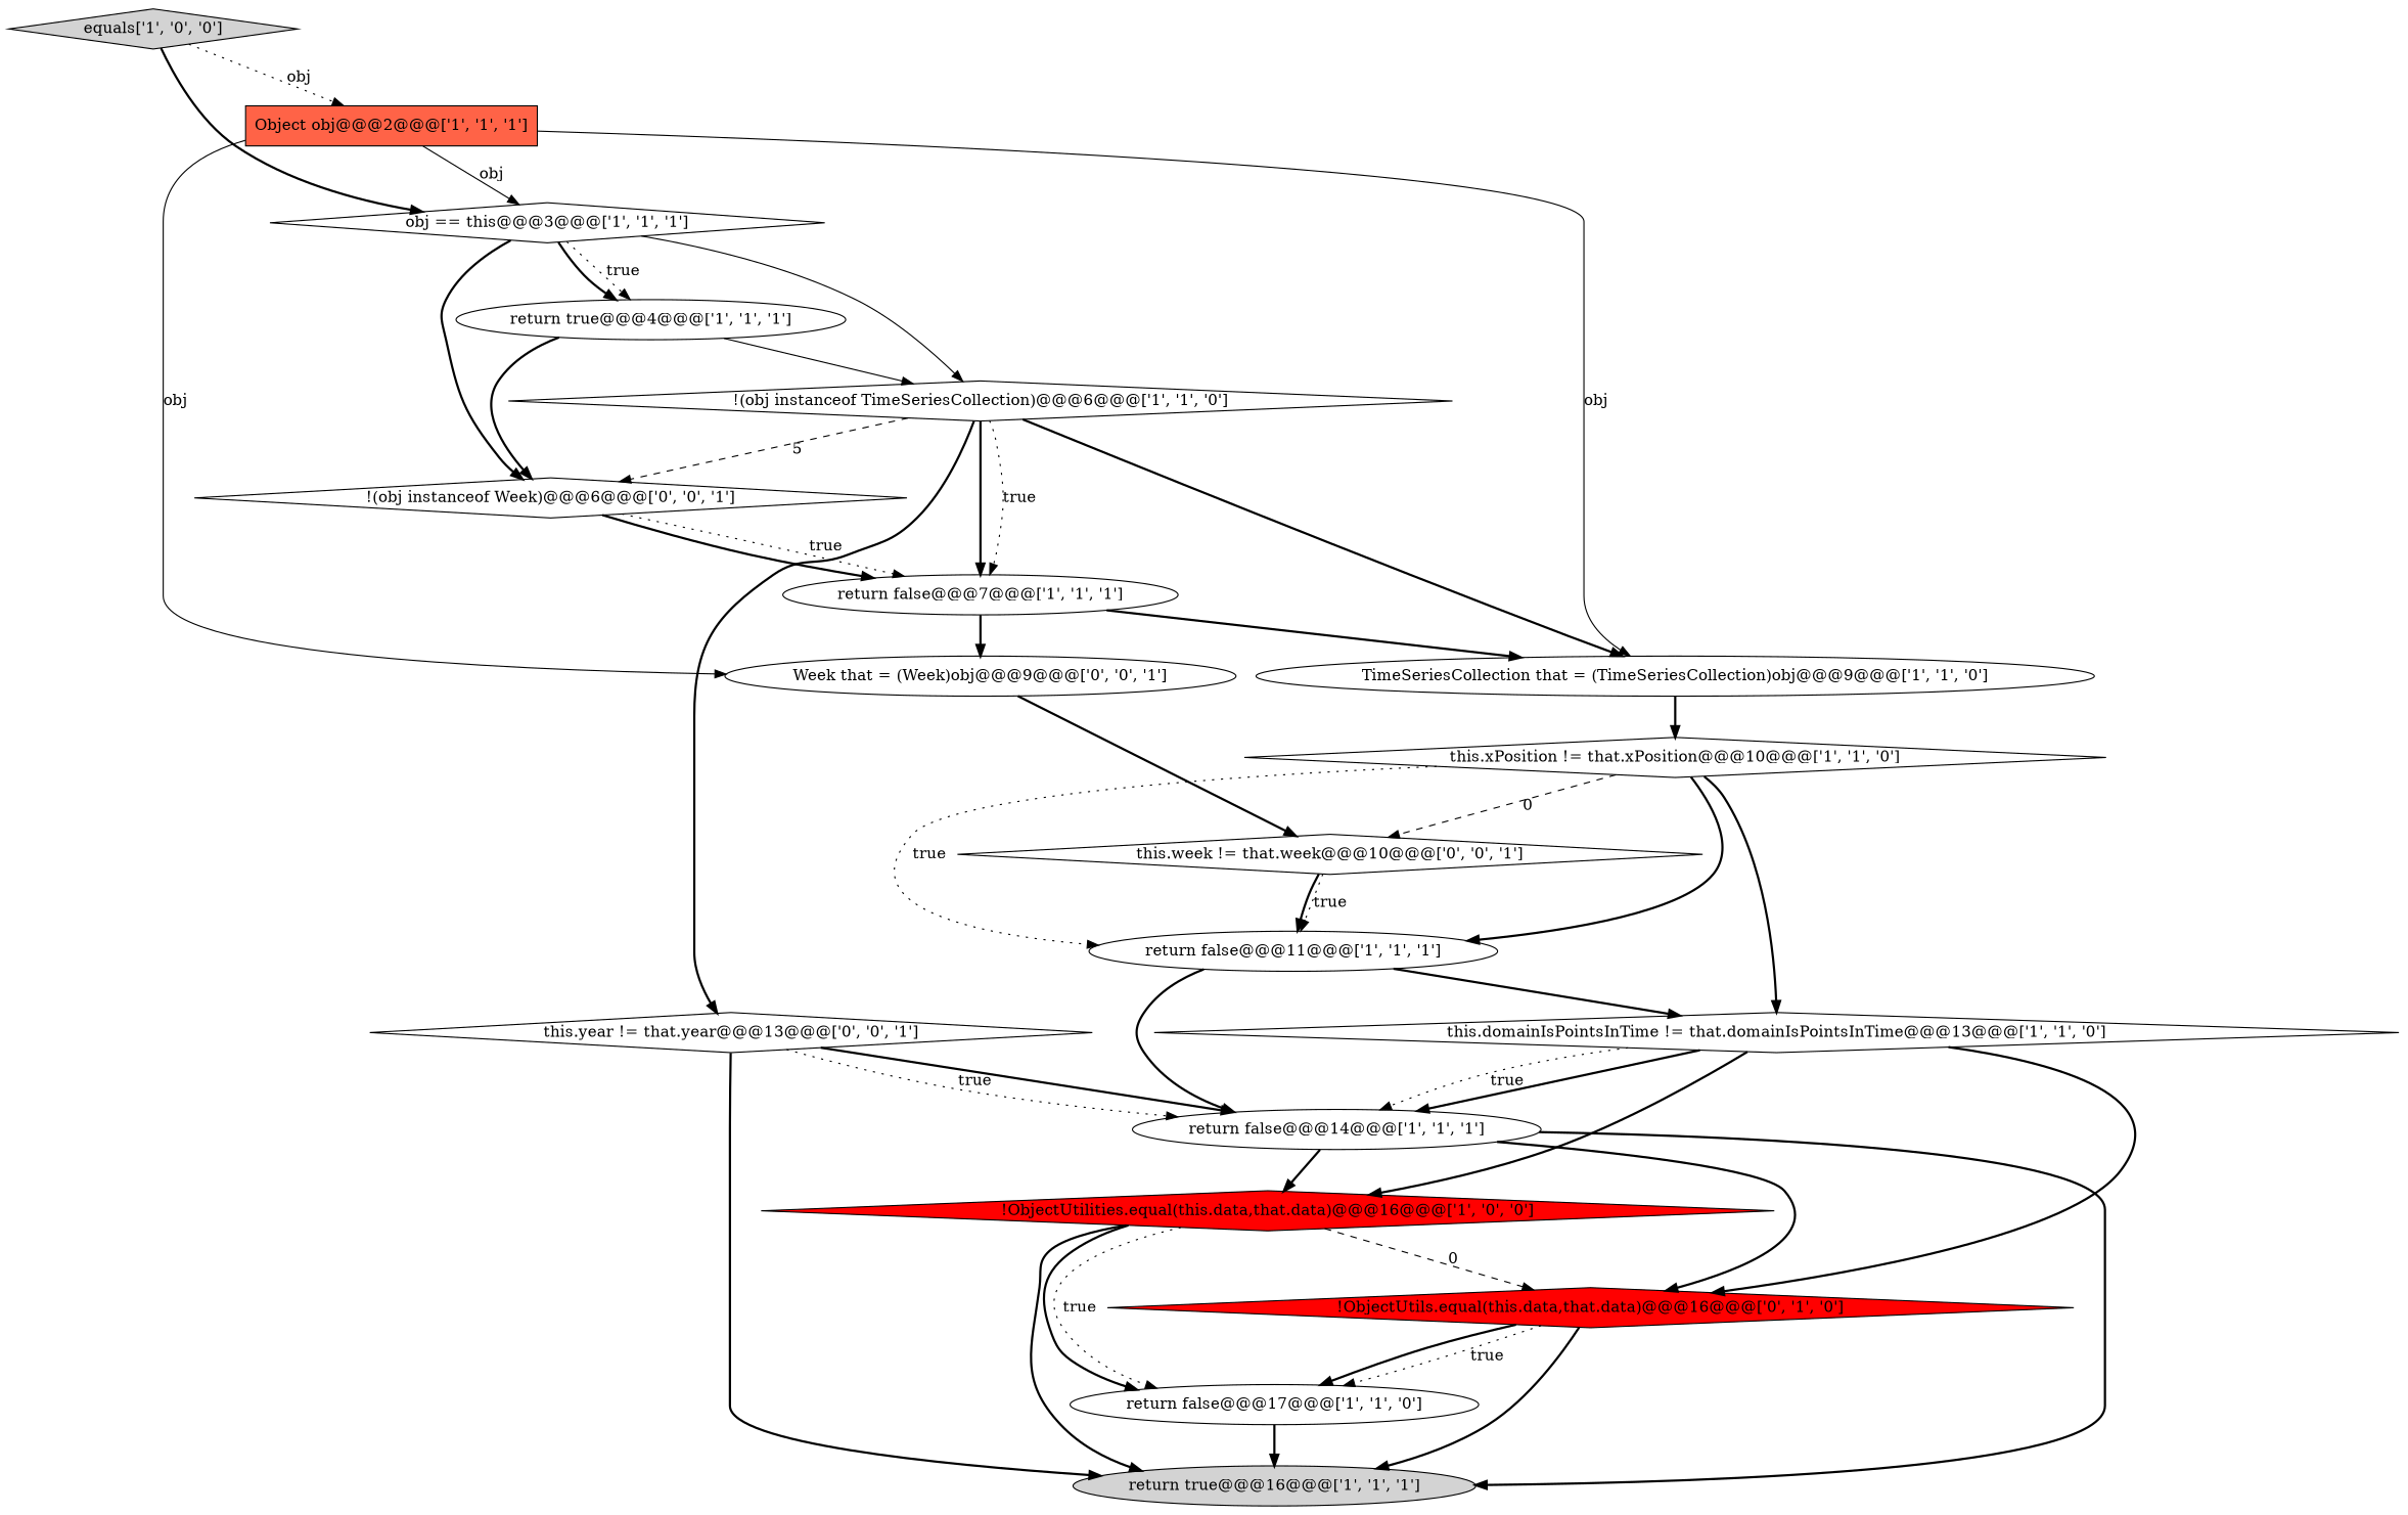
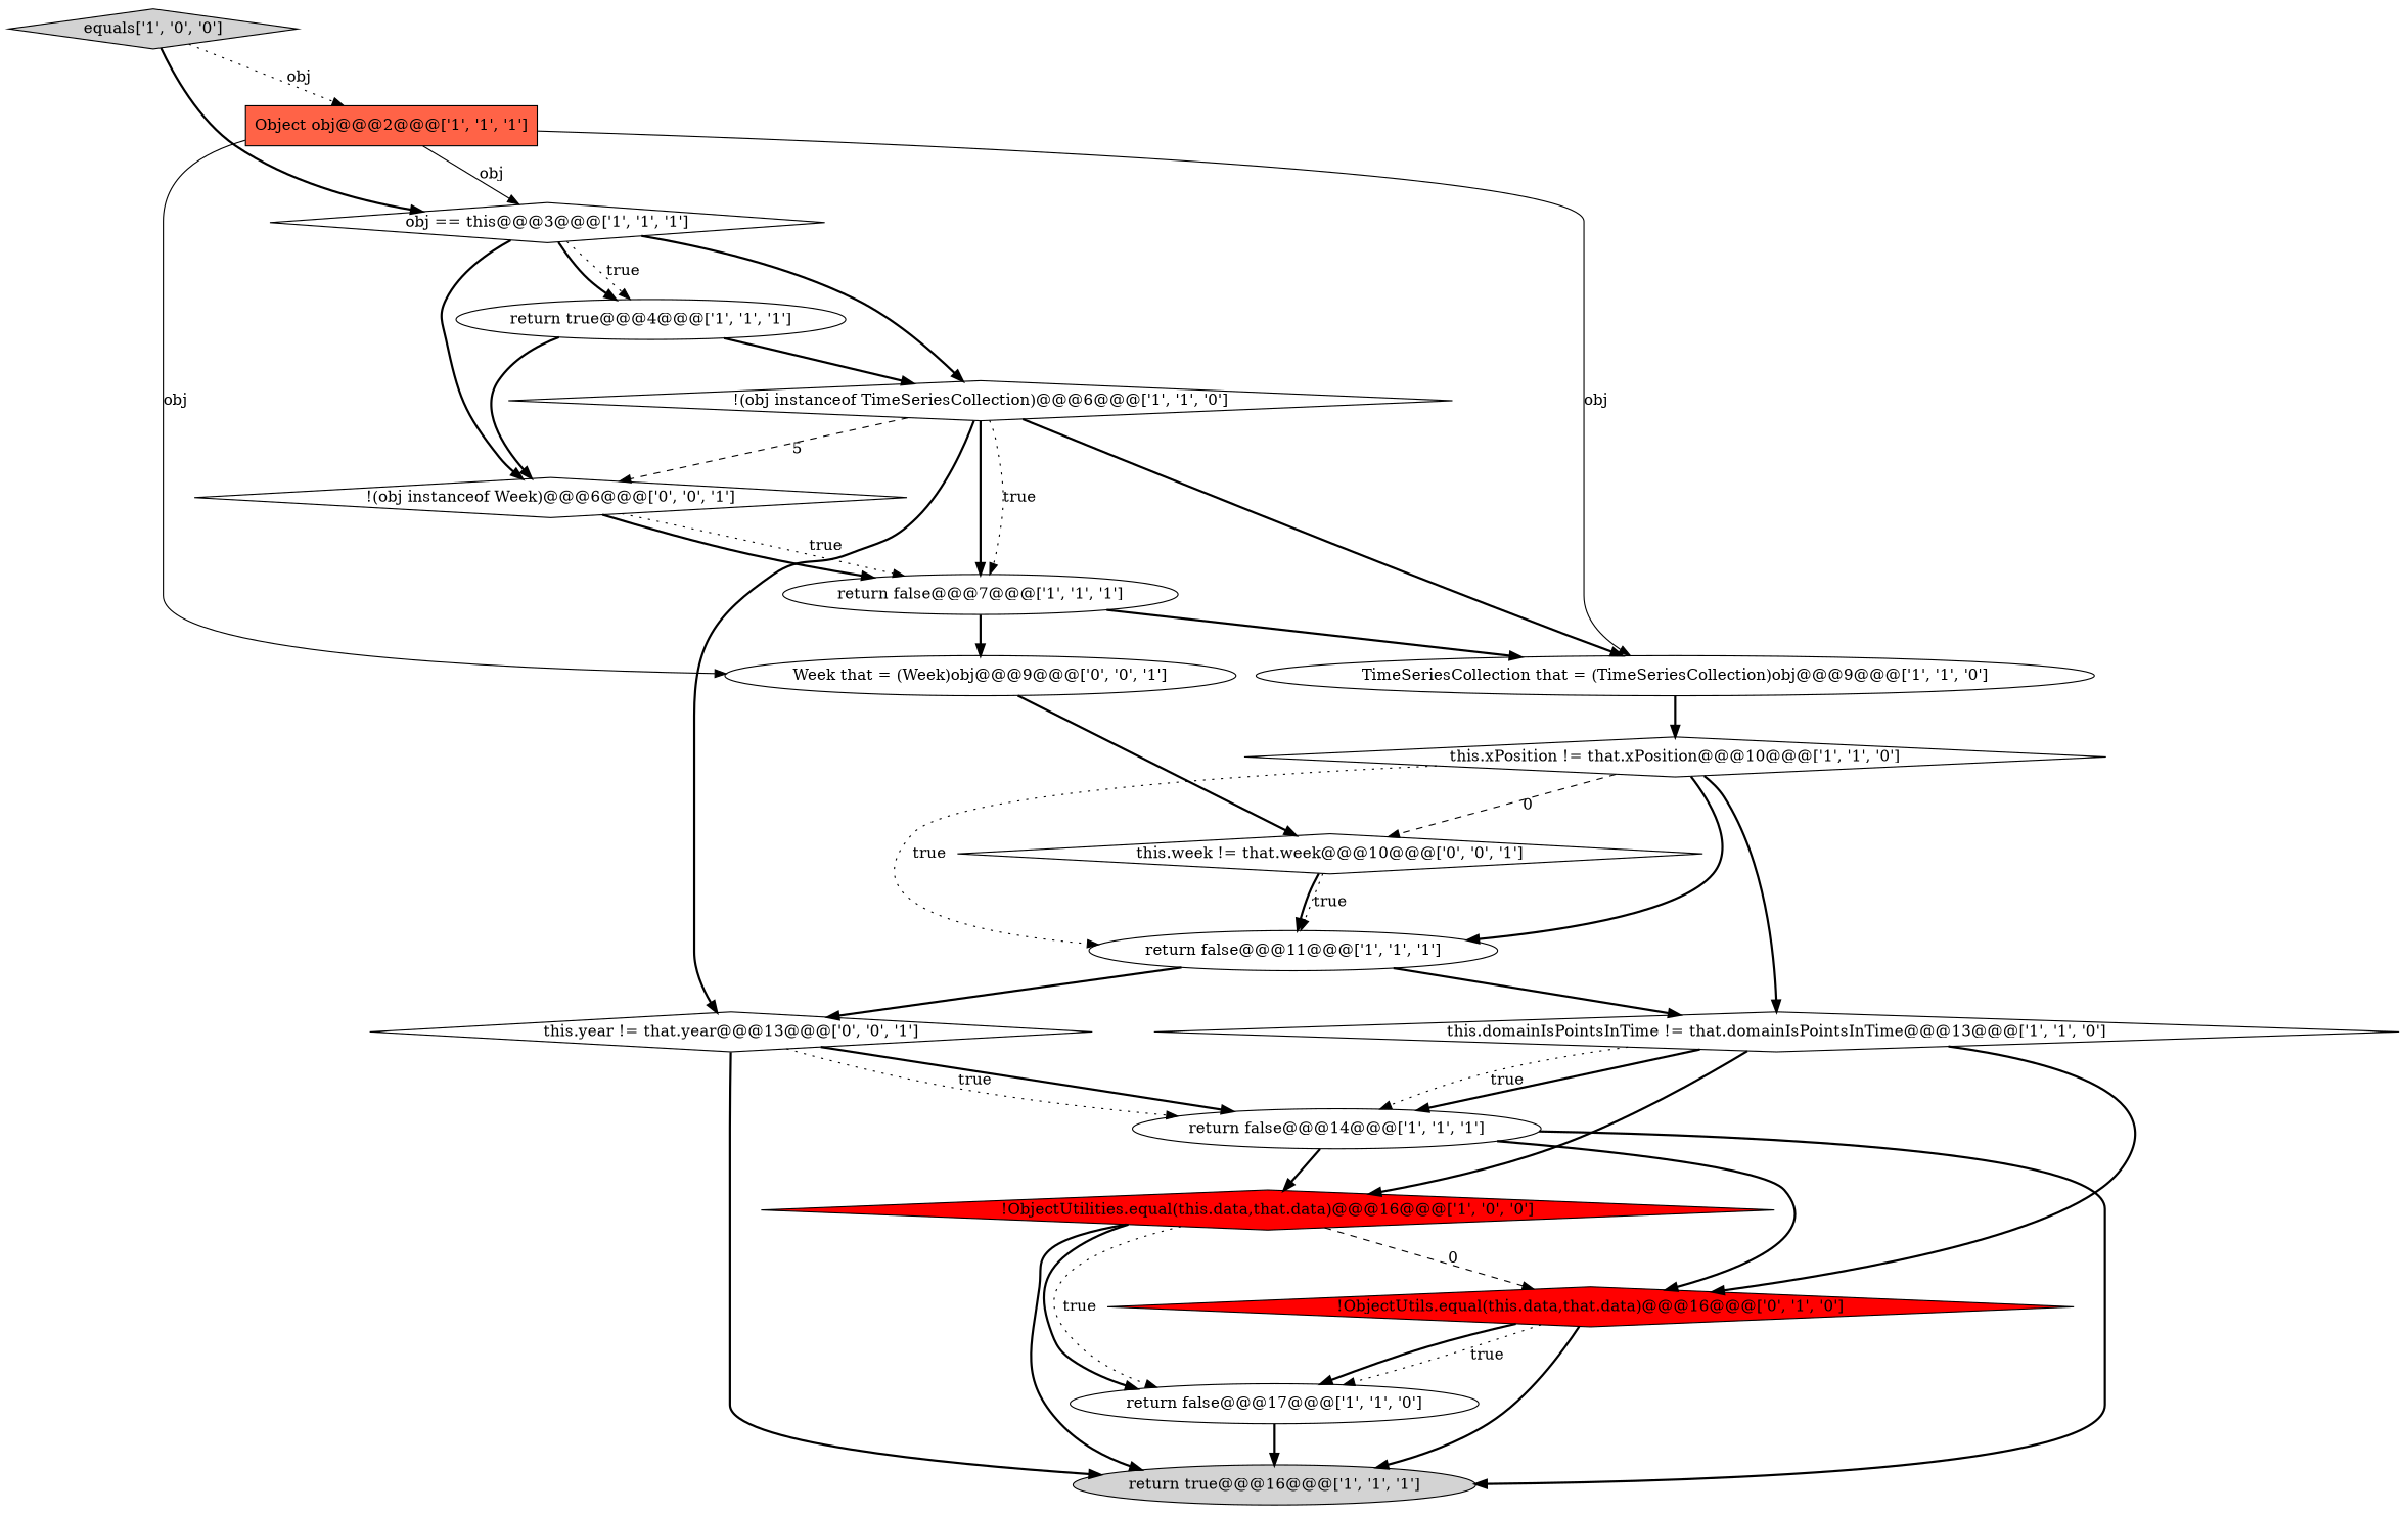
  digraph {
    node [fillcolor=white shape=diamond style=filled]
    edge [style=bold]
    n1 [label="return false@@@11@@@['1', '1', '1']" shape=ellipse]
    n2 [label="this.year != that.year@@@13@@@['0', '0', '1']"]
    n3 [label="this.domainIsPointsInTime != that.domainIsPointsInTime@@@13@@@['1', '1', '0']"]
    n4 [fillcolor=lightgray label="return true@@@16@@@['1', '1', '1']" shape=ellipse]
    n5 [label="return false@@@14@@@['1', '1', '1']" shape=ellipse]
    n6 [fillcolor=red label="!ObjectUtils.equal(this.data,that.data)@@@16@@@['0', '1', '0']"]
    n7 [fillcolor=red label="!ObjectUtilities.equal(this.data,that.data)@@@16@@@['1', '0', '0']"]
    n8 [label="return false@@@7@@@['1', '1', '1']" shape=ellipse]
    n9 [label="Week that = (Week)obj@@@9@@@['0', '0', '1']" shape=ellipse]
    n10 [label="TimeSeriesCollection that = (TimeSeriesCollection)obj@@@9@@@['1', '1', '0']" shape=ellipse]
    n11 [label="this.week != that.week@@@10@@@['0', '0', '1']"]
    n12 [label="this.xPosition != that.xPosition@@@10@@@['1', '1', '0']"]
    n13 [label="!(obj instanceof TimeSeriesCollection)@@@6@@@['1', '1', '0']"]
    n14 [label="!(obj instanceof Week)@@@6@@@['0', '0', '1']"]
    n15 [label="return false@@@17@@@['1', '1', '0']" shape=ellipse]
    n16 [label="obj == this@@@3@@@['1', '1', '1']"]
    n17 [label="return true@@@4@@@['1', '1', '1']" shape=ellipse]
    n18 [fillcolor=tomato label="Object obj@@@2@@@['1', '1', '1']" shape=box]
    n19 [fillcolor=lightgray label="equals['1', '0', '0']"]
-   n1 -> n5
+   n1 -> n2
    n1 -> n3
    n2 -> n4
    n2 -> n5
    n2 -> n5 [label=true style=dotted]
    n3 -> n5
    n3 -> n5 [label=true style=dotted]
    n3 -> n6
    n3 -> n7
    n5 -> n4
    n5 -> n6
    n5 -> n7
    n6 -> n4
    n6 -> n15
    n6 -> n15 [label=true style=dotted]
    n7 -> n4
    n7 -> n6 [label=0 style=dashed]
    n7 -> n15 [label=true style=dotted]
    n7 -> n15
    n8 -> n9
    n8 -> n10
    n9 -> n11
    n10 -> n12
    n11 -> n1
    n11 -> n1 [label=true style=dotted]
    n12 -> n1
    n12 -> n1 [label=true style=dotted]
    n12 -> n3
    n12 -> n11 [label=0 style=dashed]
    n13 -> n2
    n13 -> n8
    n13 -> n8 [label=true style=dotted]
    n13 -> n10
    n13 -> n14 [label=5 style=dashed]
    n14 -> n8
    n14 -> n8 [label=true style=dotted]
    n15 -> n4
-   n16 -> n13 [style=solid]
+   n16 -> n13
    n16 -> n14
    n16 -> n17 [label=true style=dotted]
    n16 -> n17
-   n17 -> n13 [style=solid]
+   n17 -> n13
    n17 -> n14
    n18 -> n9 [label=obj style=solid]
    n18 -> n10 [label=obj style=solid]
    n18 -> n16 [label=obj style=solid]
    n19 -> n16
    n19 -> n18 [label=obj style=dotted]
  }
